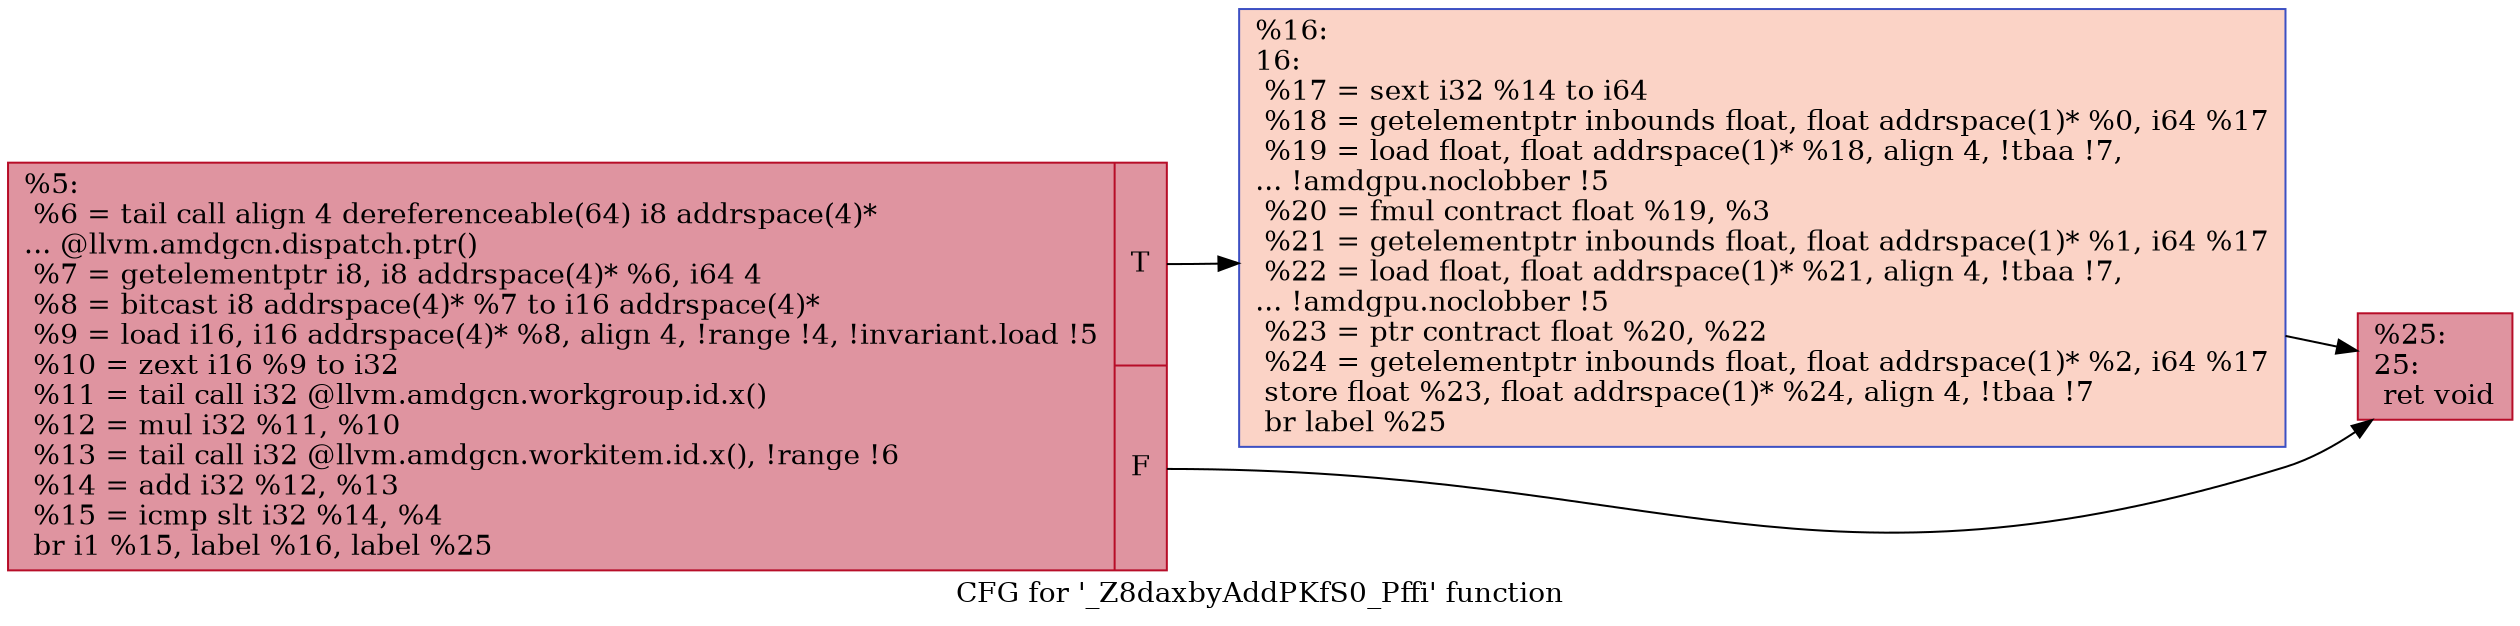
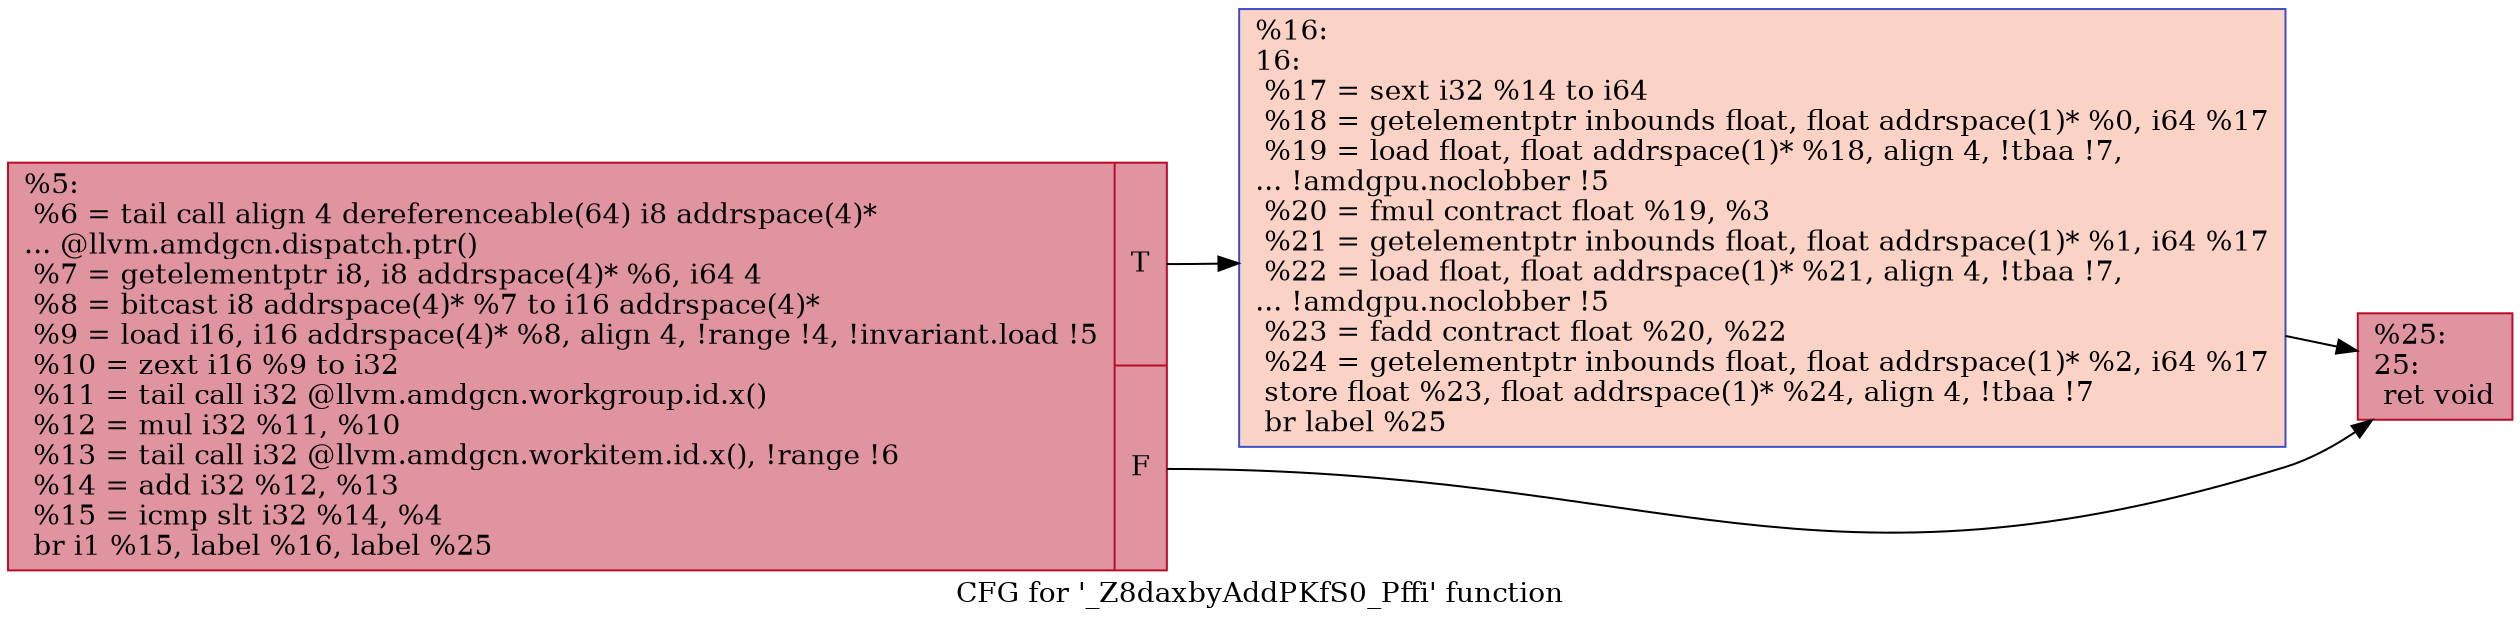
  digraph {
    label="CFG for '_Z8daxbyAddPKfS0_Pffi' function"
    rankdir=LR
    node [color="#b70d28ff" fillcolor="#b70d2870" shape=record style=filled]
    n1 [label="{%5:\l  %6 = tail call align 4 dereferenceable(64) i8 addrspace(4)*\l... @llvm.amdgcn.dispatch.ptr()\l  %7 = getelementptr i8, i8 addrspace(4)* %6, i64 4\l  %8 = bitcast i8 addrspace(4)* %7 to i16 addrspace(4)*\l  %9 = load i16, i16 addrspace(4)* %8, align 4, !range !4, !invariant.load !5\l  %10 = zext i16 %9 to i32\l  %11 = tail call i32 @llvm.amdgcn.workgroup.id.x()\l  %12 = mul i32 %11, %10\l  %13 = tail call i32 @llvm.amdgcn.workitem.id.x(), !range !6\l  %14 = add i32 %12, %13\l  %15 = icmp slt i32 %14, %4\l  br i1 %15, label %16, label %25\l|{<s0>T|<s1>F}}"]
-   n2 [color="#3d50c3ff" fillcolor="#f59c7d70" label="{%16:\l16:                                               \l  %17 = sext i32 %14 to i64\l  %18 = getelementptr inbounds float, float addrspace(1)* %0, i64 %17\l  %19 = load float, float addrspace(1)* %18, align 4, !tbaa !7,\l... !amdgpu.noclobber !5\l  %20 = fmul contract float %19, %3\l  %21 = getelementptr inbounds float, float addrspace(1)* %1, i64 %17\l  %22 = load float, float addrspace(1)* %21, align 4, !tbaa !7,\l... !amdgpu.noclobber !5\l  %23 = ptr contract float %20, %22\l  %24 = getelementptr inbounds float, float addrspace(1)* %2, i64 %17\l  store float %23, float addrspace(1)* %24, align 4, !tbaa !7\l  br label %25\l}"]
+   n2 [color="#3d50c3ff" fillcolor="#f59c7d70" label="{%16:\l16:                                               \l  %17 = sext i32 %14 to i64\l  %18 = getelementptr inbounds float, float addrspace(1)* %0, i64 %17\l  %19 = load float, float addrspace(1)* %18, align 4, !tbaa !7,\l... !amdgpu.noclobber !5\l  %20 = fmul contract float %19, %3\l  %21 = getelementptr inbounds float, float addrspace(1)* %1, i64 %17\l  %22 = load float, float addrspace(1)* %21, align 4, !tbaa !7,\l... !amdgpu.noclobber !5\l  %23 = fadd contract float %20, %22\l  %24 = getelementptr inbounds float, float addrspace(1)* %2, i64 %17\l  store float %23, float addrspace(1)* %24, align 4, !tbaa !7\l  br label %25\l}"]
    n3 [label="{%25:\l25:                                               \l  ret void\l}"]
    n1 -> n2 [tailport=s0]
    n1 -> n3 [tailport=s1]
    n2 -> n3
  }
